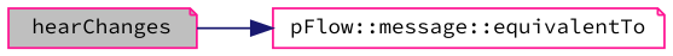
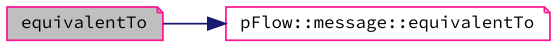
  digraph {
    rankdir=LR
    fontname="Source Code Pro"
    node [color=deeppink fontname="Source Code Pro" fontsize=10 shape=note style=filled]
-   n1 [fillcolor=grey75 fontcolor=black height=0.2 label=hearChanges width=0.4]
+   n1 [fillcolor=grey75 fontcolor=black height=0.2 label=equivalentTo width=0.4]
    n2 [fillcolor=white height=0.2 label="pFlow::message::equivalentTo" width=0.4]
    n1 -> n2 [color=midnightblue fontname="Source Code Pro" fontsize=10 labelfontname=Helvetica labelfontsize=10 style=solid]
  }
